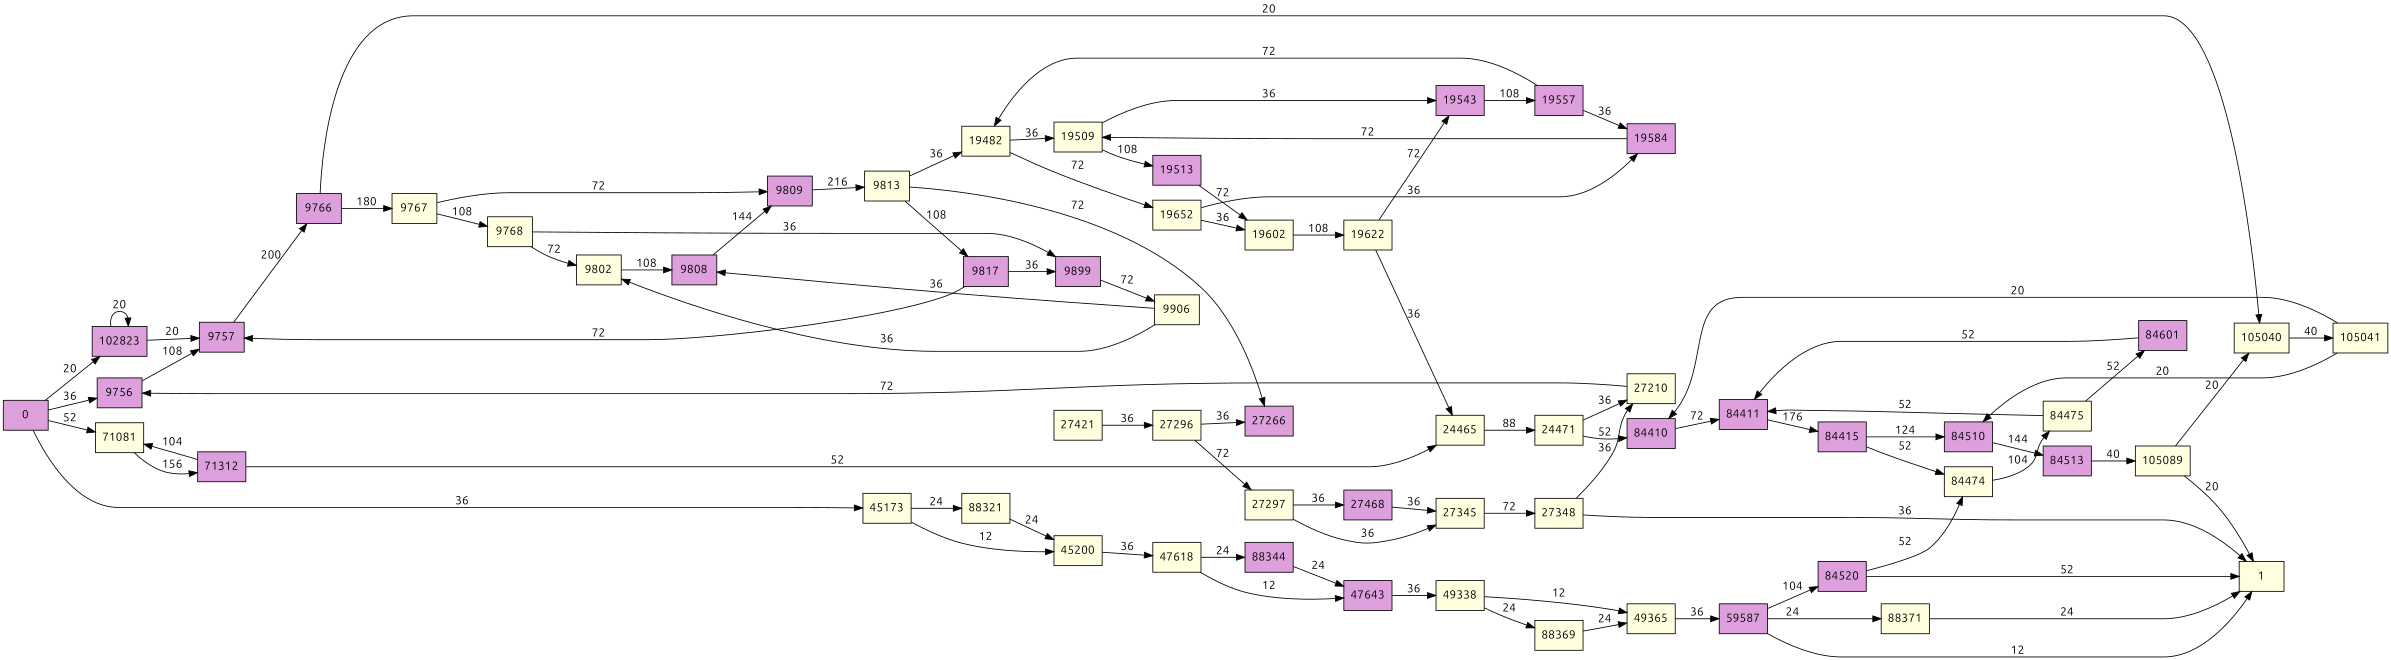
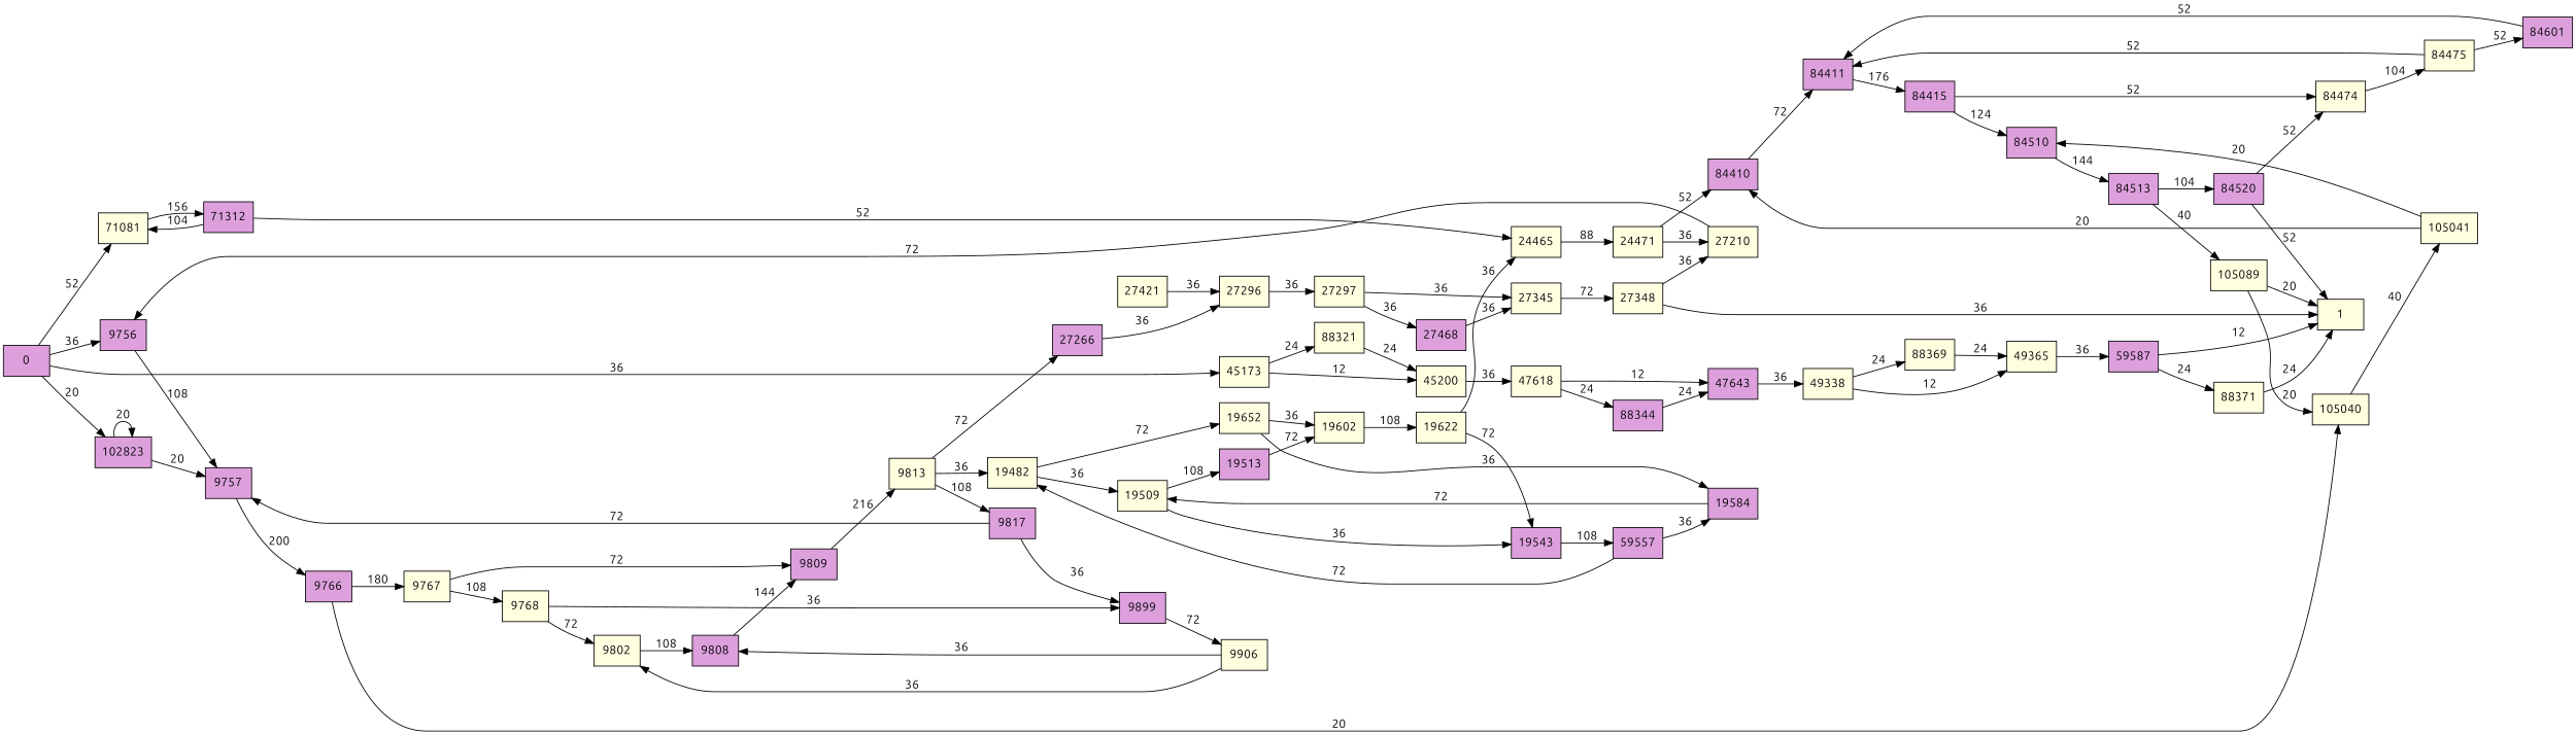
  digraph {
    fontname=Ubuntu
    rankdir=LR
    node [fillcolor=lightyellow fontname=Ubuntu shape=rectangle style=filled]
    edge [fontname=Ubuntu]
    9756 [fillcolor=plum]
    9757 [fillcolor=plum]
    9766 [fillcolor=plum]
    9767
    105040
    9768
    9809 [fillcolor=plum]
    105041
    9802
    9899 [fillcolor=plum]
    9813
    84410 [fillcolor=plum]
    84510 [fillcolor=plum]
    9808 [fillcolor=plum]
    9906
    9817 [fillcolor=plum]
    19482
    27266 [fillcolor=plum]
    19509
    19652
    27296
    19513 [fillcolor=plum]
    19543 [fillcolor=plum]
    19602
    19584 [fillcolor=plum]
    27297
    27421
    19622
-   19557 [fillcolor=plum]
+   19557 [fillcolor=plum label=59557]
    24465
    24471
    27210
    84411 [fillcolor=plum]
    84415 [fillcolor=plum]
    27345
    27468 [fillcolor=plum]
    27348
    1
    45173
    45200
    88321
    47618
    47643 [fillcolor=plum]
    88344 [fillcolor=plum]
    49338
    49365
    88369
    59587 [fillcolor=plum]
    88371
    71312 [fillcolor=plum]
    71081
    84474
    84513 [fillcolor=plum]
    84475
    84520 [fillcolor=plum]
    105089
    84601 [fillcolor=plum]
    102823 [fillcolor=plum]
    0 [fillcolor=plum]
    9756 -> 9757 [label=108]
    9757 -> 9766 [label=200]
    9766 -> 9767 [label=180]
    9766 -> 105040 [label=20]
    9767 -> 9768 [label=108]
    9767 -> 9809 [label=72]
    105040 -> 105041 [label=40]
    9768 -> 9802 [label=72]
    9768 -> 9899 [label=36]
    9809 -> 9813 [label=216]
    105041 -> 84410 [label=20]
    105041 -> 84510 [label=20]
    9802 -> 9808 [label=108]
    9899 -> 9906 [label=72]
    9813 -> 9817 [label=108]
    9813 -> 19482 [label=36]
    9813 -> 27266 [label=72]
    84410 -> 84411 [label=72]
    84510 -> 84513 [label=144]
    9808 -> 9809 [label=144]
    9906 -> 9802 [label=36]
    9906 -> 9808 [label=36]
    9817 -> 9757 [label=72]
    9817 -> 9899 [label=36]
    19482 -> 19509 [label=36]
    19482 -> 19652 [label=72]
-   27296 -> 27266 [label=36]
+   27266 -> 27296 [label=36]
    19509 -> 19513 [label=108]
    19509 -> 19543 [label=36]
    19652 -> 19602 [label=36]
    19652 -> 19584 [label=36]
-   27296 -> 27297 [label=72]
+   27296 -> 27297 [label=36]
    19513 -> 19602 [label=72]
    19543 -> 19557 [label=108]
    19602 -> 19622 [label=108]
    19584 -> 19509 [label=72]
    27297 -> 27345 [label=36]
    27297 -> 27468 [label=36]
    27421 -> 27296 [label=36]
    19622 -> 19543 [label=72]
    19622 -> 24465 [label=36]
    19557 -> 19482 [label=72]
    19557 -> 19584 [label=36]
    24465 -> 24471 [label=88]
    24471 -> 84410 [label=52]
    24471 -> 27210 [label=36]
    27210 -> 9756 [label=72]
    84411 -> 84415 [label=176]
    84415 -> 84510 [label=124]
    84415 -> 84474 [label=52]
    27345 -> 27348 [label=72]
    27468 -> 27345 [label=36]
    27348 -> 27210 [label=36]
    27348 -> 1 [label=36]
    45173 -> 45200 [label=12]
    45173 -> 88321 [label=24]
    45200 -> 47618 [label=36]
    88321 -> 45200 [label=24]
    47618 -> 47643 [label=12]
    47618 -> 88344 [label=24]
    47643 -> 49338 [label=36]
    88344 -> 47643 [label=24]
    49338 -> 49365 [label=12]
    49338 -> 88369 [label=24]
    49365 -> 59587 [label=36]
    88369 -> 49365 [label=24]
    59587 -> 1 [label=12]
    59587 -> 88371 [label=24]
    88371 -> 1 [label=24]
    71312 -> 24465 [label=52]
    71312 -> 71081 [label=104]
    71081 -> 71312 [label=156]
    84474 -> 84475 [label=104]
-   59587 -> 84520 [label=104]
+   84513 -> 84520 [label=104]
    84513 -> 105089 [label=40]
    84475 -> 84411 [label=52]
    84475 -> 84601 [label=52]
    84520 -> 1 [label=52]
    84520 -> 84474 [label=52]
    105089 -> 105040 [label=20]
    105089 -> 1 [label=20]
    84601 -> 84411 [label=52]
    102823 -> 9757 [label=20]
    102823 -> 102823 [label=20]
    0 -> 9756 [label=36]
    0 -> 45173 [label=36]
    0 -> 71081 [label=52]
    0 -> 102823 [label=20]
  }
